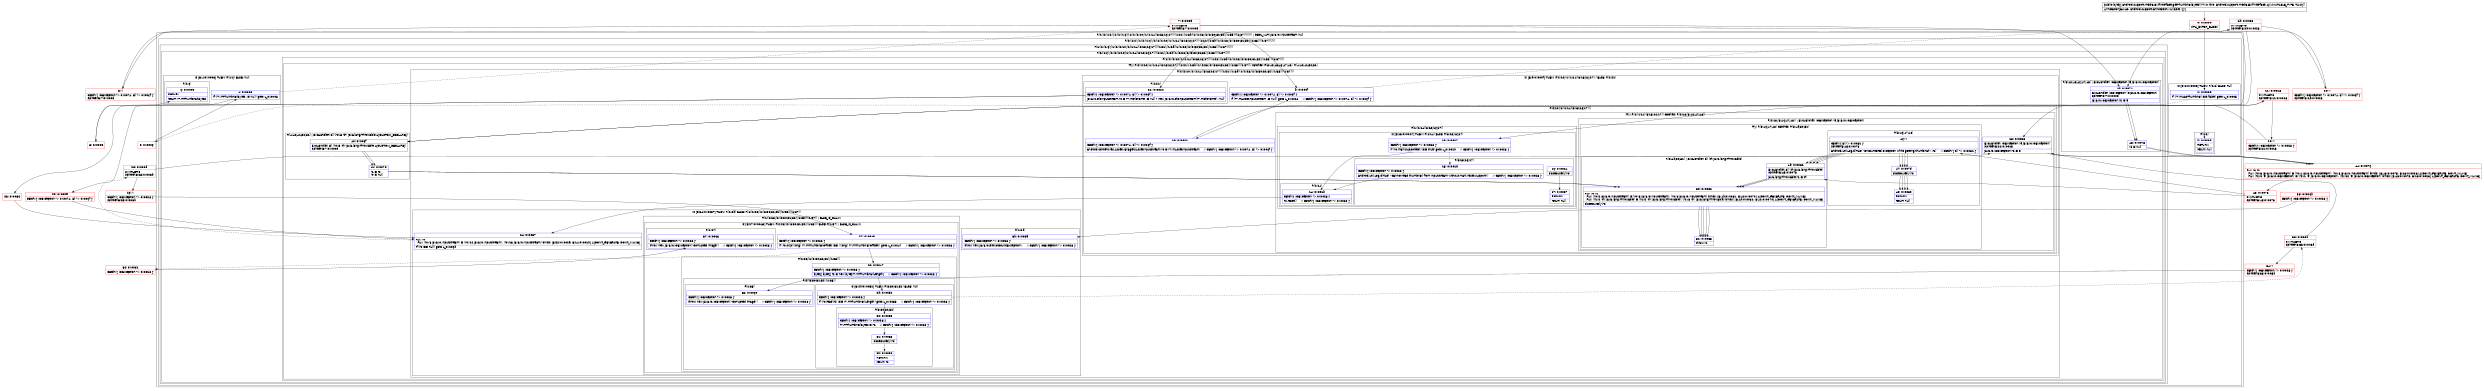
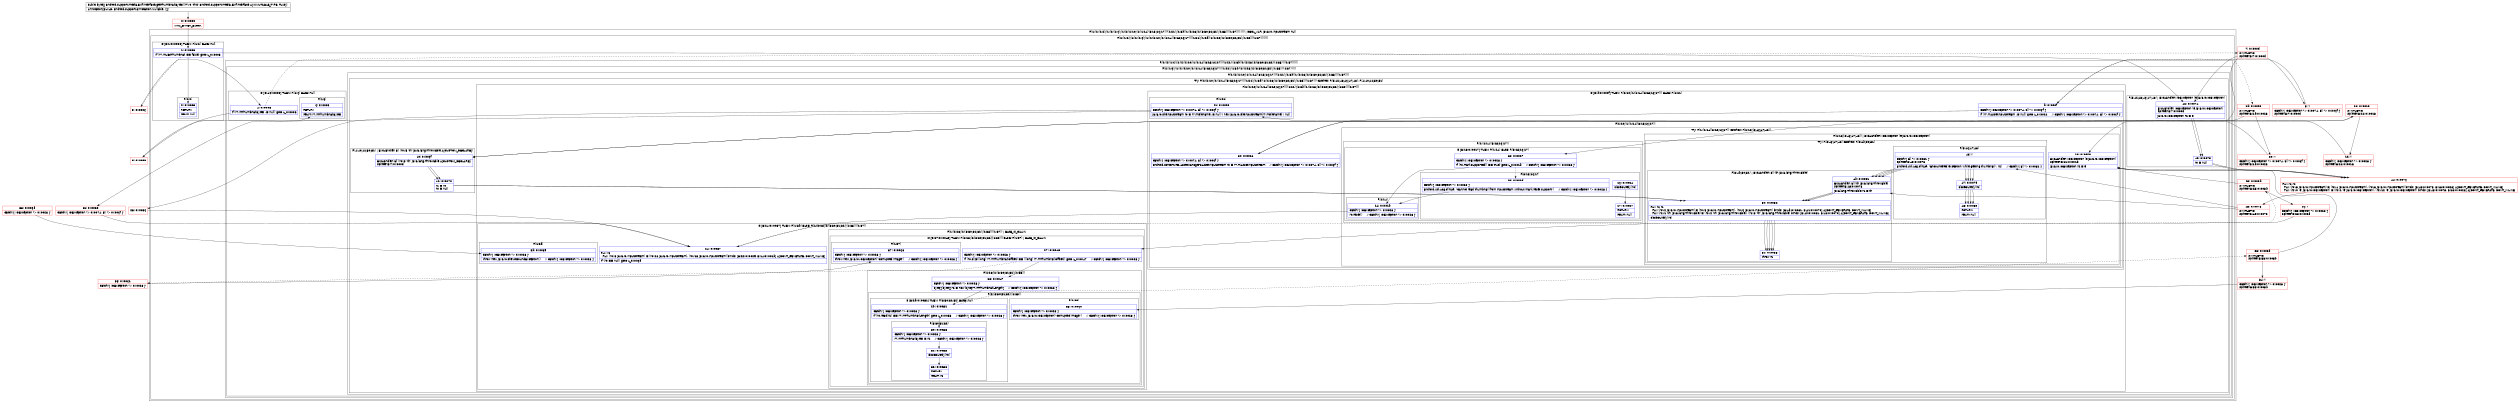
  digraph {
    fontname="DejaVu Sans"
    node [color=blue fontname="DejaVu Sans" shape=record]
    edge [fontname="DejaVu Sans"]
    n1 [label="{2\:\ 0x0005|RETURN\l|return null\l}"]
    n2 [label="{1\:\ 0x0003|if (r7.mHasThumbnail == false) goto L_0x0005\l}"]
    n3 [label="{6\:\ 0x000c|RETURN\l|return r7.mThumbnailBytes\l}"]
    n4 [label="{4\:\ 0x0008|if (r7.mThumbnailBytes != null) goto L_0x000a\l}"]
    n5 [label="{14\:\ 0x0019|Catch:\{ IOException \-\> 0x0028 \}\l|r0.reset()     \/\/ Catch:\{ IOException \-\> 0x0028 \}\l}"]
    n6 [label="{15\:\ 0x001d|Catch:\{ IOException \-\> 0x0028 \}\l|android.util.Log.d(TAG, \"Cannot read thumbnail from inputstream without mark\/reset support\")     \/\/ Catch:\{ IOException \-\> 0x0028 \}\l}"]
    n7 [label="{16\:\ 0x0024|closeQuietly(r0)\l}"]
    n8 [label="{17\:\ 0x0027|RETURN\l|return null\l}"]
    n9 [label="{13\:\ 0x0017|Catch:\{ IOException \-\> 0x0028 \}\l|if (r0.markSupported() == true) goto L_0x0019     \/\/ Catch:\{ IOException \-\> 0x0028 \}\l}"]
    n10 [label="{46\:\ ?|Catch:\{ all \-\> 0x0081 \}\lSplitter:B:45:0x007a\l|android.util.Log.d(TAG, \"Encountered exception while getting thumbnail\", r2)     \/\/ Catch:\{ all \-\> 0x0081 \}\l}"]
    n11 [label="{47\:\ 0x007d|closeQuietly(r0)\l}"]
    n12 [label="{48\:\ 0x0080|RETURN\l|return null\l}"]
    n13 [label="{49\:\ 0x0081|ExcHandler: all (th java.lang.Throwable)\lSplitter:B:45:0x007a\l|java.lang.Throwable r1 = th\l}"]
    n14 [label="{50\:\ 0x0082|PHI: r0 r1 \l  PHI: (r0v2 java.io.InputStream) = (r0v3 java.io.InputStream), (r0v6 java.io.InputStream) binds: [B:49:0x0081, B:41:0x0070] A[DONT_GENERATE, DONT_INLINE]\l  PHI: (r1v1 'th' java.lang.Throwable) = (r1v2 'th' java.lang.Throwable), (r1v3 'th' java.lang.Throwable) binds: [B:49:0x0081, B:41:0x0070] A[DONT_GENERATE, DONT_INLINE]\l|closeQuietly(r0)\l}"]
    n15 [label="{51\:\ 0x0085|throw r1\l}"]
    n16 [label="{18\:\ 0x0028|ExcHandler: IOException (e java.io.IOException)\lSplitter:B:11:0x0013\l|java.io.IOException r2 = e\l}"]
    n17 [label="{10\:\ 0x0011|Catch:\{ IOException \-\> 0x0074, all \-\> 0x006f \}\l|android.content.res.AssetManager$AssetInputStream r0 = r7.mAssetInputStream     \/\/ Catch:\{ IOException \-\> 0x0074, all \-\> 0x006f \}\l}"]
    n18 [label="{21\:\ 0x002c|Catch:\{ IOException \-\> 0x0074, all \-\> 0x006f \}\l|java.io.FileInputStream r0 = r7.mFilename != null ? new java.io.FileInputStream(r7.mFilename) : null\l}"]
    n19 [label="{9\:\ 0x000f|Catch:\{ IOException \-\> 0x0074, all \-\> 0x006f \}\l|if (r7.mAssetInputStream != null) goto L_0x0011     \/\/ Catch:\{ IOException \-\> 0x0074, all \-\> 0x006f \}\l}"]
    n20 [label="{39\:\ 0x006e|Catch:\{ IOException \-\> 0x0028 \}\l|throw new java.io.FileNotFoundException()     \/\/ Catch:\{ IOException \-\> 0x0028 \}\l}"]
    n21 [label="{30\:\ 0x0053|Catch:\{ IOException \-\> 0x0028 \}\l|r7.mThumbnailBytes = r2     \/\/ Catch:\{ IOException \-\> 0x0028 \}\l}"]
    n22 [label="{31\:\ 0x0055|closeQuietly(r0)\l}"]
    n23 [label="{32\:\ 0x0058|RETURN\l|return r2\l}"]
    n24 [label="{29\:\ 0x0051|Catch:\{ IOException \-\> 0x0028 \}\l|if (r0.read(r2) == r7.mThumbnailLength) goto L_0x0053     \/\/ Catch:\{ IOException \-\> 0x0028 \}\l}"]
    n25 [label="{35\:\ 0x0060|Catch:\{ IOException \-\> 0x0028 \}\l|throw new java.io.IOException(\"Corrupted image\")     \/\/ Catch:\{ IOException \-\> 0x0028 \}\l}"]
    n26 [label="{28\:\ 0x0047|Catch:\{ IOException \-\> 0x0028 \}\l|byte[] byte[] r2 = new byte[r7.mThumbnailLength]     \/\/ Catch:\{ IOException \-\> 0x0028 \}\l}"]
    n27 [label="{37\:\ 0x0068|Catch:\{ IOException \-\> 0x0028 \}\l|throw new java.io.IOException(\"Corrupted image\")     \/\/ Catch:\{ IOException \-\> 0x0028 \}\l}"]
    n28 [label="{27\:\ 0x0045|Catch:\{ IOException \-\> 0x0028 \}\l|if (r0.skip((long) r7.mThumbnailOffset) == ((long) r7.mThumbnailOffset)) goto L_0x0047     \/\/ Catch:\{ IOException \-\> 0x0028 \}\l}"]
    n29 [label="{24\:\ 0x0037|PHI: r0 \l  PHI: (r0v8 java.io.InputStream) = (r0v11 java.io.InputStream), (r0v13 java.io.InputStream) binds: [B:22:0x002e, B:14:0x0019] A[DONT_GENERATE, DONT_INLINE]\l|if (r0 == null) goto L_0x0069\l}"]
    n30 [label="{42\:\ 0x0074|ExcHandler: IOException (e java.io.IOException)\lSplitter:B:7:0x000d\l|java.io.IOException r2 = e\l}"]
    n31 [label="{43\:\ 0x0075|r0 = null\l}"]
    n32 [label="{40\:\ 0x006f|ExcHandler: all (r0v5 'th' java.lang.Throwable A[CUSTOM_DECLARE])\lSplitter:B:7:0x000d\l}"]
    n33 [label="{41\:\ 0x0070|r1 = r0\lr0 = null\l}"]
    n34 [color=red label="{3\:\ 0x0006}"]
    n35 [color=red label="{5\:\ 0x000a}"]
    n36 [color=red label="{7\:\ 0x000d|SYNTHETIC\lSplitter:B:7:0x000d\l}"]
    n37 [color=red label="{44\:\ 0x0076|PHI: r0 r2 \l  PHI: (r0v3 java.io.InputStream) = (r0v4 java.io.InputStream), (r0v8 java.io.InputStream) binds: [B:43:0x0075, B:18:0x0028] A[DONT_GENERATE, DONT_INLINE]\l  PHI: (r2v0 'e' java.io.IOException) = (r2v1 'e' java.io.IOException), (r2v12 'e' java.io.IOException) binds: [B:43:0x0075, B:18:0x0028] A[DONT_GENERATE, DONT_INLINE]\l}"]
    n38 [color=red label="{11\:\ 0x0013|SYNTHETIC\lSplitter:B:11:0x0013\l}"]
    n39 [color=red label="{22\:\ 0x002e|Catch:\{ IOException \-\> 0x0074, all \-\> 0x006f \}\l}"]
    n40 [color=red label="{23\:\ 0x0036}"]
    n41 [color=red label="{19\:\ 0x002a|SYNTHETIC\lSplitter:B:19:0x002a\l}"]
    n42 [color=red label="{33\:\ 0x0059|SYNTHETIC\lSplitter:B:33:0x0059\l}"]
    n43 [color=red label="{36\:\ 0x0061|Catch:\{ IOException \-\> 0x0028 \}\l}"]
    n44 [color=red label="{25\:\ 0x0039|SYNTHETIC\lSplitter:B:25:0x0039\l}"]
    n45 [color=red label="{8\:\ ?|Catch:\{ IOException \-\> 0x0074, all \-\> 0x006f \}\lSplitter:B:7:0x000d\l}"]
    n46 [color=red label="{20\:\ ?|Catch:\{ IOException \-\> 0x0074, all \-\> 0x006f \}\lSplitter:B:19:0x002a\l}"]
    n47 [color=red label="{12\:\ ?|Catch:\{ IOException \-\> 0x0028 \}\lSplitter:B:11:0x0013\l}"]
    n48 [color=red label="{45\:\ 0x007a|SYNTHETIC\lSplitter:B:45:0x007a\l}"]
    n49 [color=red label="{26\:\ ?|Catch:\{ IOException \-\> 0x0028 \}\lSplitter:B:25:0x0039\l}"]
    n50 [color=red label="{38\:\ 0x0069|Catch:\{ IOException \-\> 0x0028 \}\l}"]
    n51 [color=red label="{34\:\ ?|Catch:\{ IOException \-\> 0x0028 \}\lSplitter:B:33:0x0059\l}"]
    n52 [color=red label="{0\:\ 0x0000|MTH_ENTER_BLOCK\l}"]
    n53 [label="{public byte[] android.support.media.ExifInterface.getThumbnailBytes((r7v0 'this' android.support.media.ExifInterface A[IMMUTABLE_TYPE, THIS]))  | Annotation[BUILD, android.support.annotation.Nullable, \{\}]\l}" color=""]
    subgraph cluster_1 {
      label="R(1:(2:(1:2)|(1:(2:(1:6)|(1:(2:(2:10|(1:(1:14)(3:15|16|17)))(1:21)|(1:39)(1:(2:28|(2:(3:30|31|32)|(1:35)))(1:37)))))))) | DECL_VAR: java.io.InputStream null\l"
      subgraph cluster_2 {
        label="R(2:(1:2)|(1:(2:(1:6)|(1:(2:(2:10|(1:(1:14)(3:15|16|17)))(1:21)|(1:39)(1:(2:28|(2:(3:30|31|32)|(1:35)))(1:37)))))))"
        subgraph cluster_3 {
          label="IF [B:1:0x0003] THEN: R(1:2) ELSE: null"
          n2
          subgraph cluster_4 {
            label="R(1:2)"
            n1
          }
        }
        subgraph cluster_5 {
          label="R(1:(2:(1:6)|(1:(2:(2:10|(1:(1:14)(3:15|16|17)))(1:21)|(1:39)(1:(2:28|(2:(3:30|31|32)|(1:35)))(1:37))))))"
          subgraph cluster_6 {
            label="R(2:(1:6)|(1:(2:(2:10|(1:(1:14)(3:15|16|17)))(1:21)|(1:39)(1:(2:28|(2:(3:30|31|32)|(1:35)))(1:37)))))"
            subgraph cluster_7 {
              label="IF [B:4:0x0008] THEN: R(1:6) ELSE: null"
              n4
              subgraph cluster_8 {
                label="R(1:6)"
                n3
              }
            }
            subgraph cluster_9 {
              label="R(1:(2:(2:10|(1:(1:14)(3:15|16|17)))(1:21)|(1:39)(1:(2:28|(2:(3:30|31|32)|(1:35)))(1:37))))"
              subgraph cluster_10 {
                label="Try: R(2:(2:10|(1:(1:14)(3:15|16|17)))(1:21)|(1:39)(1:(2:28|(2:(3:30|31|32)|(1:35)))(1:37))) catches: R(5:42|43|46|47|48), R(4:40|41|50|51)"
                subgraph cluster_11 {
                  label="R(2:(2:10|(1:(1:14)(3:15|16|17)))(1:21)|(1:39)(1:(2:28|(2:(3:30|31|32)|(1:35)))(1:37)))"
                  subgraph cluster_12 {
                    label="IF [B:9:0x000f] THEN: R(2:10|(1:(1:14)(3:15|16|17))) ELSE: R(1:21)"
                    n19
                    subgraph cluster_13 {
                      label="R(2:10|(1:(1:14)(3:15|16|17)))"
                      n17
                      subgraph cluster_14 {
                        label="Try: R(1:(1:14)(3:15|16|17)) catches: R(2:18|(3:46|47|48))"
                        subgraph cluster_15 {
                          label="R(1:(1:14)(3:15|16|17))"
                          subgraph cluster_16 {
                            label="IF [B:13:0x0017] THEN: R(1:14) ELSE: R(3:15|16|17)"
                            n9
                            subgraph cluster_17 {
                              label="R(1:14)"
                              n5
                            }
                            subgraph cluster_18 {
                              label="R(3:15|16|17)"
                              n6
                              n7
                              n8
                            }
                          }
                        }
                        subgraph cluster_19 {
                          label="R(2:18|(3:46|47|48)) | ExcHandler: IOException (e java.io.IOException)\l"
                          n16
                          subgraph cluster_20 {
                            label="Try: R(3:46|47|48) catches: R(3:49|50|51)"
                            subgraph cluster_21 {
                              label="R(3:46|47|48)"
                              n10
                              n11
                              n12
                            }
                            subgraph cluster_22 {
                              label="R(3:49|50|51) | ExcHandler: all (th java.lang.Throwable)\l"
                              n13
                              n14
                              n15
                            }
                          }
                        }
                      }
                    }
                    subgraph cluster_23 {
                      label="R(1:21)"
                      n18
                    }
                  }
                  subgraph cluster_24 {
                    label="IF [B:24:0x0037] THEN: R(1:39) ELSE: R(1:(2:28|(2:(3:30|31|32)|(1:35)))(1:37))"
                    n29
                    subgraph cluster_25 {
                      label="R(1:39)"
                      n20
                    }
                    subgraph cluster_26 {
                      label="R(1:(2:28|(2:(3:30|31|32)|(1:35)))(1:37)) | ELSE_IF_CHAIN\l"
                      subgraph cluster_27 {
                        label="IF [B:27:0x0045] THEN: R(2:28|(2:(3:30|31|32)|(1:35))) ELSE: R(1:37) | ELSE_IF_CHAIN\l"
                        n28
                        subgraph cluster_28 {
                          label="R(2:28|(2:(3:30|31|32)|(1:35)))"
                          n26
                          subgraph cluster_29 {
                            label="R(2:(3:30|31|32)|(1:35))"
                            subgraph cluster_30 {
                              label="IF [B:29:0x0051] THEN: R(3:30|31|32) ELSE: null"
                              n24
                              subgraph cluster_31 {
                                label="R(3:30|31|32)"
                                n21
                                n22
                                n23
                              }
                            }
                            subgraph cluster_32 {
                              label="R(1:35)"
                              n25
                            }
                          }
                        }
                        subgraph cluster_33 {
                          label="R(1:37)"
                          n27
                        }
                      }
                    }
                  }
                }
                subgraph cluster_34 {
                  label="R(5:42|43|46|47|48) | ExcHandler: IOException (e java.io.IOException)\l"
                  n30
                  n31
                }
                subgraph cluster_35 {
                  label="R(4:40|41|50|51) | ExcHandler: all (r0v5 'th' java.lang.Throwable A[CUSTOM_DECLARE])\l"
                  n32
                  n33
                }
              }
            }
          }
        }
      }
    }
    subgraph cluster_36 {
      label="R(5:42|43|46|47|48) | ExcHandler: IOException (e java.io.IOException)\l"
    }
    subgraph cluster_37 {
      label="R(2:18|(3:46|47|48)) | ExcHandler: IOException (e java.io.IOException)\l"
      subgraph cluster_38 {
        label="Try: R(3:46|47|48) catches: R(3:49|50|51)"
        subgraph cluster_39 {
          label="R(3:46|47|48)"
        }
        subgraph cluster_40 {
          label="R(3:49|50|51) | ExcHandler: all (th java.lang.Throwable)\l"
        }
      }
    }
    subgraph cluster_41 {
      label="R(3:49|50|51) | ExcHandler: all (th java.lang.Throwable)\l"
    }
    subgraph cluster_42 {
      label="R(4:40|41|50|51) | ExcHandler: all (r0v5 'th' java.lang.Throwable A[CUSTOM_DECLARE])\l"
    }
    n2 -> n1
    n2 -> n34 [style=dashed]
    n4 -> n35
    n4 -> n36 [style=dashed]
    n5 -> n29
    n6 -> n5
    n7 -> n8
    n9 -> n5
    n9 -> n6 [style=dashed]
    n10 -> n11
    n10 -> n11
    n10 -> n11
    n10 -> n11
    n10 -> n13
    n10 -> n13
    n10 -> n13
    n10 -> n13
    n11 -> n12
    n11 -> n12
    n11 -> n12
    n11 -> n12
    n13 -> n14
    n13 -> n14
    n13 -> n14
    n14 -> n15
    n14 -> n15
    n14 -> n15
    n14 -> n15
    n14 -> n15
    n16 -> n37
    n16 -> n37
    n17 -> n38
    n18 -> n39
    n18 -> n40
    n19 -> n17
    n19 -> n41 [style=dashed]
    n21 -> n22
    n22 -> n23
    n24 -> n21
    n24 -> n42 [style=dashed]
    n26 -> n24
    n28 -> n26
    n28 -> n43 [style=dashed]
    n29 -> n44 [style=dashed]
    n30 -> n31
    n30 -> n31
    n31 -> n37
    n31 -> n37
    n32 -> n33
    n32 -> n33
    n33 -> n14
    n33 -> n14
    n34 -> n4
    n35 -> n3
    n36 -> n30
    n36 -> n32
    n36 -> n45
    n37 -> n48
    n38 -> n16
    n38 -> n47
    n39 -> n29
    n40 -> n29
-   n41 -> n30
+   n2 -> n30
    n41 -> n32
    n41 -> n46
    n42 -> n16
    n42 -> n51
    n43 -> n27
    n44 -> n16
    n44 -> n49
    n45 -> n19
    n46 -> n18
    n47 -> n9
    n48 -> n10
    n48 -> n13
    n49 -> n28
    n50 -> n20
    n51 -> n25
    n52 -> n2
    n53 -> n52
  }
